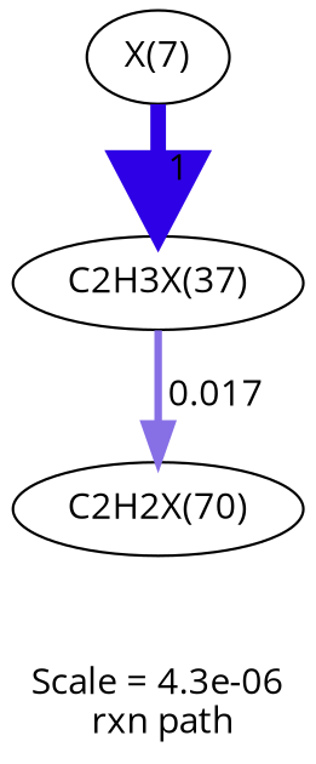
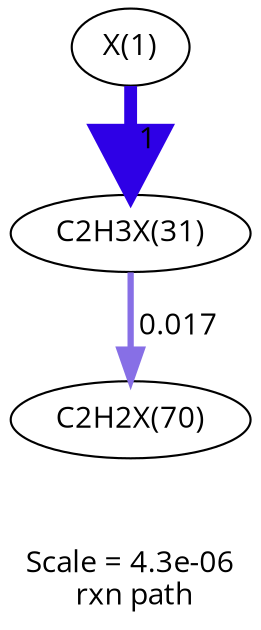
  digraph {
    fontname="Open Sans"
    label="Scale = 4.3e-06\l rxn path"
    node [fontname="Open Sans"]
    edge [fontname="Open Sans"]
-   n1 [label="X(7)"]
-   n2 [label="C2H3X(37)"]
+   n1 [label="X(1)"]
+   n2 [label="C2H3X(31)"]
    n3 [label="C2H2X(70)"]
    n1 -> n2 [arrowsize=3 color="0.7, 1.5, 0.9" label=" 1" style="setlinewidth(6)"]
    n2 -> n3 [arrowsize=1.46 color="0.7, 0.517, 0.9" label=" 0.017" style="setlinewidth(2.93)"]
  }
